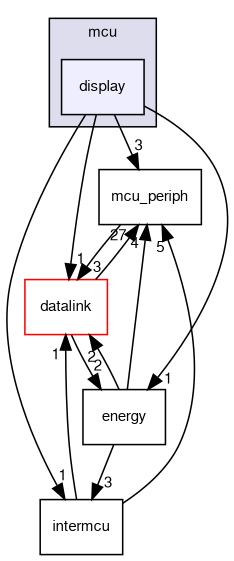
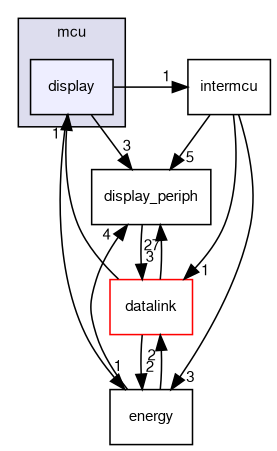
  digraph {
    compound=true
    node [fontname=FreeSans fontsize=10 shape=box]
    edge [headlabel=1 labeldistance=1.5 labelfontname=FreeSans labelfontsize=10]
    n1 [fillcolor="#eeeeff" label=display pencolor=black style=filled]
-   n2 [label=mcu_periph]
+   n2 [label=display_periph]
    n3 [color=red fillcolor=white label=datalink style=filled]
    n4 [label=intermcu]
    n5 [label=energy]
    subgraph cluster_1 {
      bgcolor="#ddddee"
      fontname=FreeSans
      fontsize=10
      label=mcu
      pencolor=black
      n1
    }
    n1 -> n2 [headlabel=3]
-   n1 -> n3
+   n3 -> n1
    n1 -> n4
    n1 -> n5
    n2 -> n3 [headlabel=3]
    n3 -> n2 [headlabel=27]
    n3 -> n5 [headlabel=2]
    n4 -> n2 [headlabel=5]
    n4 -> n3
-   n5 -> n4 [headlabel=3]
+   n4 -> n5 [headlabel=3]
    n5 -> n2 [headlabel=4]
    n5 -> n3 [headlabel=2]
  }
